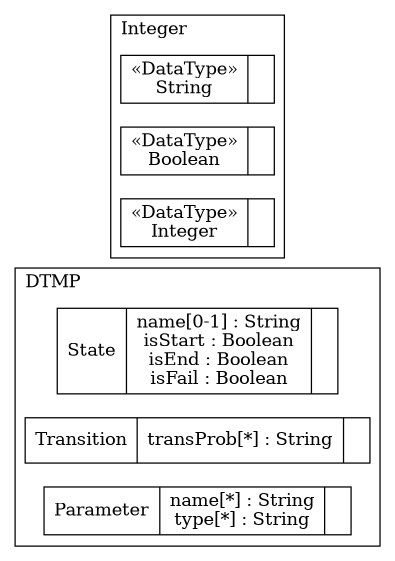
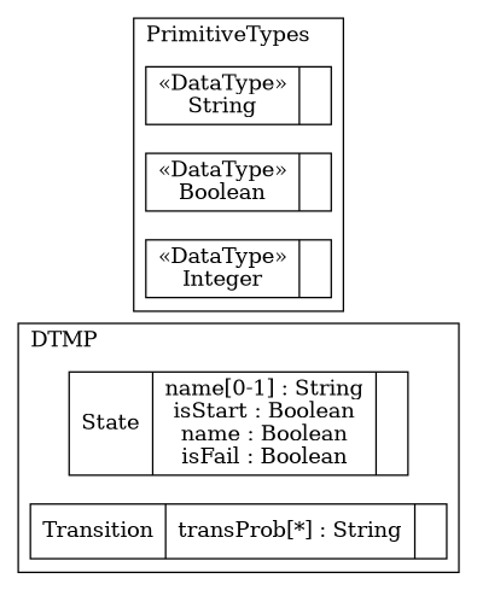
  digraph {
    compound=true
    labeljust=l
    labelloc=t
    nodeSep=0.75
    rankdir=LR
    node [shape=record]
-   n1 [label="{State|name[0-1] : String\nisStart : Boolean\nisEnd : Boolean\nisFail : Boolean| }"]
+   n1 [label="{State|name[0-1] : String\nisStart : Boolean\nname : Boolean\nisFail : Boolean| }"]
    n2 [label="{Transition|transProb[*] : String| }"]
-   n3 [label="{Parameter|name[*] : String\ntype[*] : String| }"]
    n4 [label="{&#171;DataType&#187;\nString|}"]
    n5 [label="{&#171;DataType&#187;\nBoolean|}"]
    n6 [label="{&#171;DataType&#187;\nInteger|}"]
    subgraph cluster_1 {
      color=black
      label=DTMP
      n1
      n2
-     n3
    }
    subgraph cluster_2 {
      color=black
-     label=Integer
+     label=PrimitiveTypes
      n4
      n5
      n6
    }
  }
